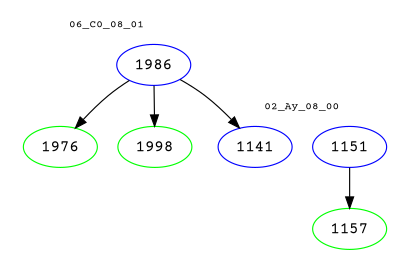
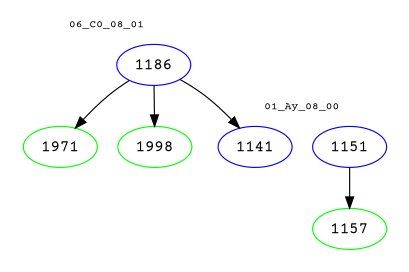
  digraph {
    fontname="Courier Prime"
    node [color=blue fontname="Courier Prime"]
    edge [color=black fontname="Courier Prime"]
    n1 [label=1151]
    n2 [label=1141]
    n3 [color=green label=1157]
-   n4 [label=1986]
-   n5 [color=green label=1976]
+   n4 [label=1186]
+   n5 [color=green label=1971]
    n6 [color=green label=1998]
    subgraph cluster_1 {
      color=white
      fontsize=10
-     label="02_Ay_08_00"
+     label="01_Ay_08_00"
      n1
      n2
      n3
    }
    subgraph cluster_2 {
      color=white
      fontsize=10
      label="06_C0_08_01"
      n4
      n5
      n6
    }
    n1 -> n3
    n4 -> n2
    n4 -> n5
    n4 -> n6
  }
